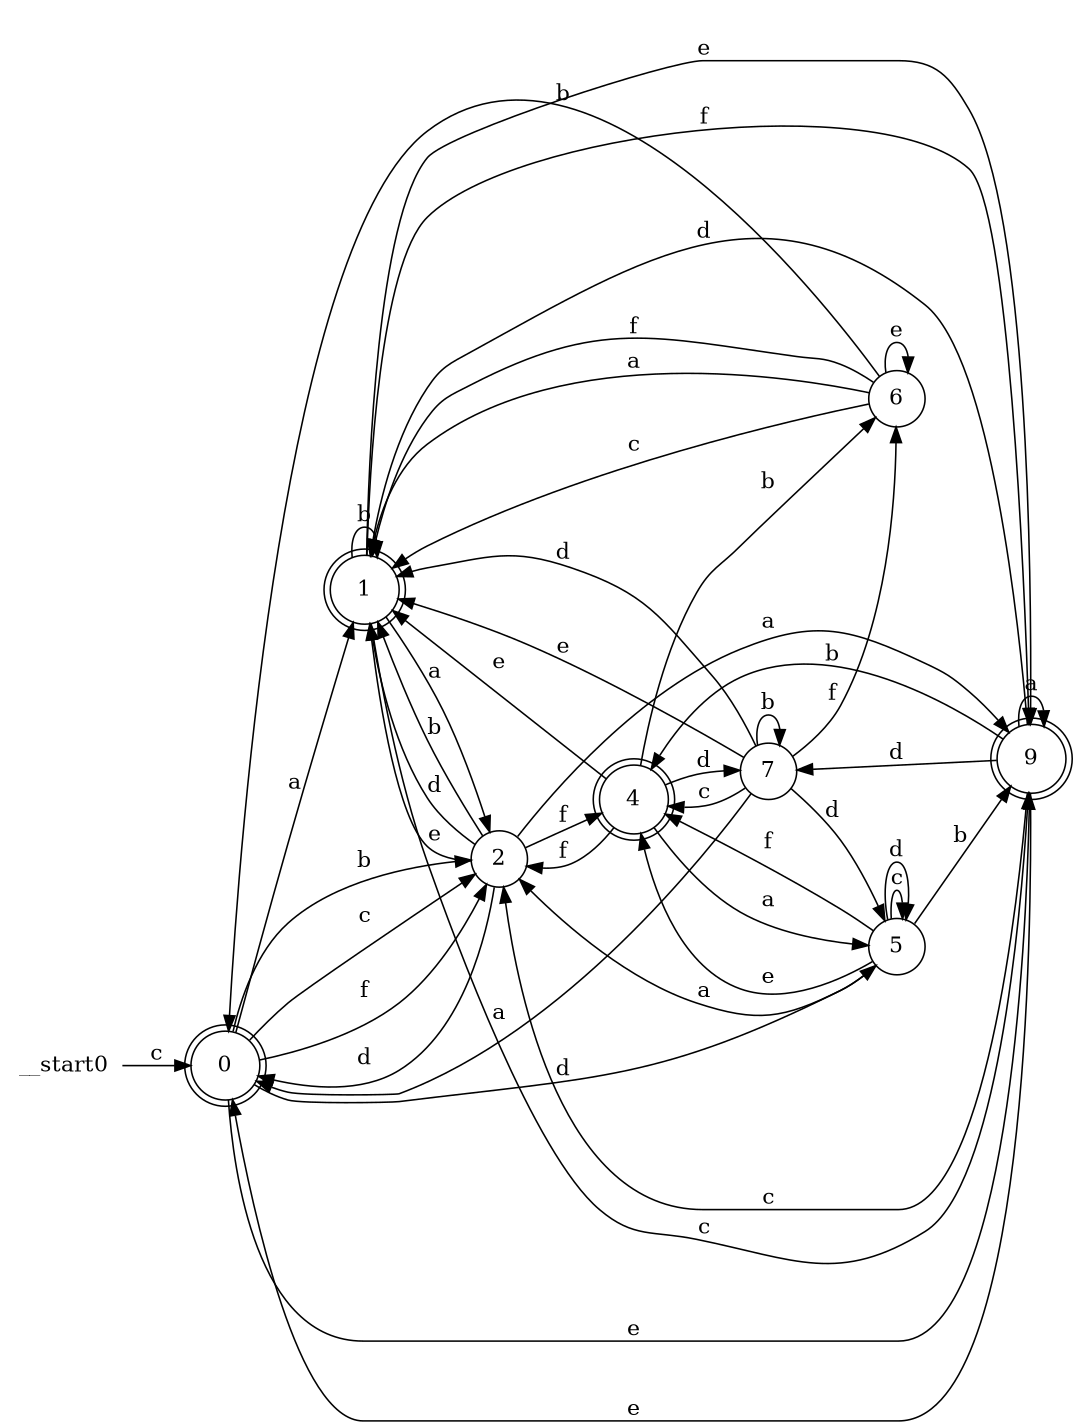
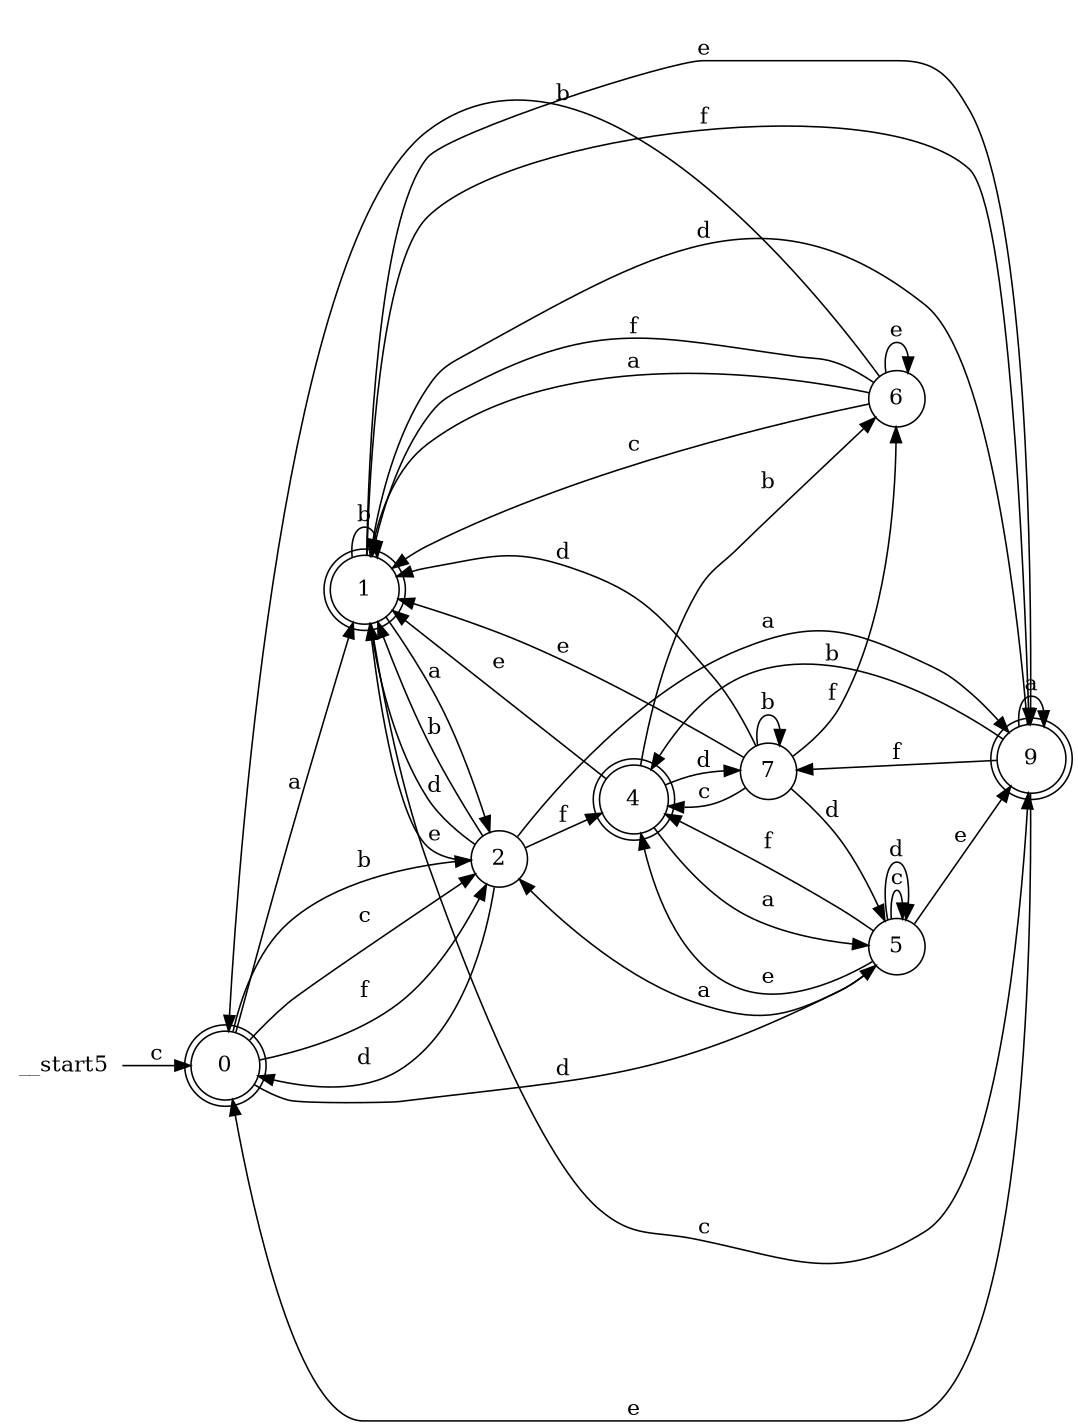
  digraph {
    rankdir=LR
    node [shape=doublecircle color=black fillcolor=white style="rounded,filled"]
-   __start0 [shape=none color="" fillcolor="" style=""]
+   __start0 [shape=none label=__start5 color="" fillcolor="" style=""]
    n2 [label=0]
    n3 [label=1]
    n4 [label=2 shape=circle style=filled]
    n5 [label=9]
    n6 [label=5 shape=circle style=filled]
    n7 [label=4]
    n8 [label=7 shape=circle style=filled]
    n9 [label=6 shape=circle style=filled]
    __start0 -> n2 [label=c]
    n2 -> n3 [label=a]
    n2 -> n4 [label=b]
    n2 -> n4 [label=c]
    n2 -> n4 [label=f]
-   n2 -> n5 [label=e]
    n2 -> n6 [label=d]
    n3 -> n3 [label=b]
    n3 -> n4 [label=a]
    n3 -> n5 [label=c]
    n3 -> n5 [label=e]
    n3 -> n5 [label=f]
    n4 -> n2 [label=d]
    n4 -> n3 [label=b]
    n4 -> n3 [label=d]
    n4 -> n3 [label=e]
    n4 -> n5 [label=a]
    n4 -> n7 [label=f]
    n5 -> n2 [label=e]
    n5 -> n3 [label=d]
-   n5 -> n4 [label=c]
    n5 -> n5 [label=a]
    n5 -> n7 [label=b]
-   n5 -> n8 [label=d]
+   n5 -> n8 [label=f]
    n6 -> n4 [label=a]
-   n6 -> n5 [label=b]
+   n6 -> n5 [label=e]
    n6 -> n6 [label=c]
    n6 -> n6 [label=d]
    n6 -> n7 [label=e]
    n6 -> n7 [label=f]
    n7 -> n3 [label=e]
-   n7 -> n4 [label=f]
    n7 -> n6 [label=a]
    n7 -> n8 [label=d]
    n7 -> n9 [label=b]
-   n8 -> n2 [label=a]
    n8 -> n3 [label=d]
    n8 -> n3 [label=e]
    n8 -> n6 [label=d]
    n8 -> n7 [label=c]
    n8 -> n8 [label=b]
    n8 -> n9 [label=f]
    n9 -> n2 [label=b]
    n9 -> n3 [label=a]
    n9 -> n3 [label=c]
    n9 -> n3 [label=f]
    n9 -> n9 [label=e]
  }
